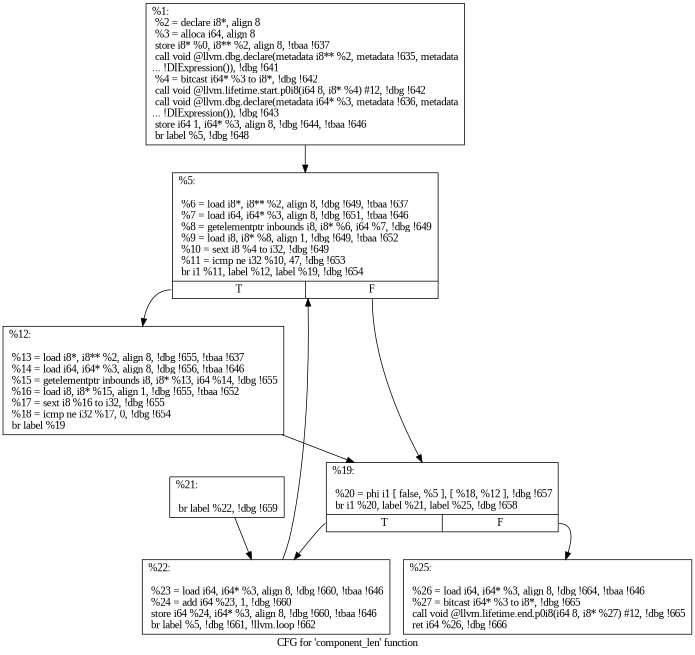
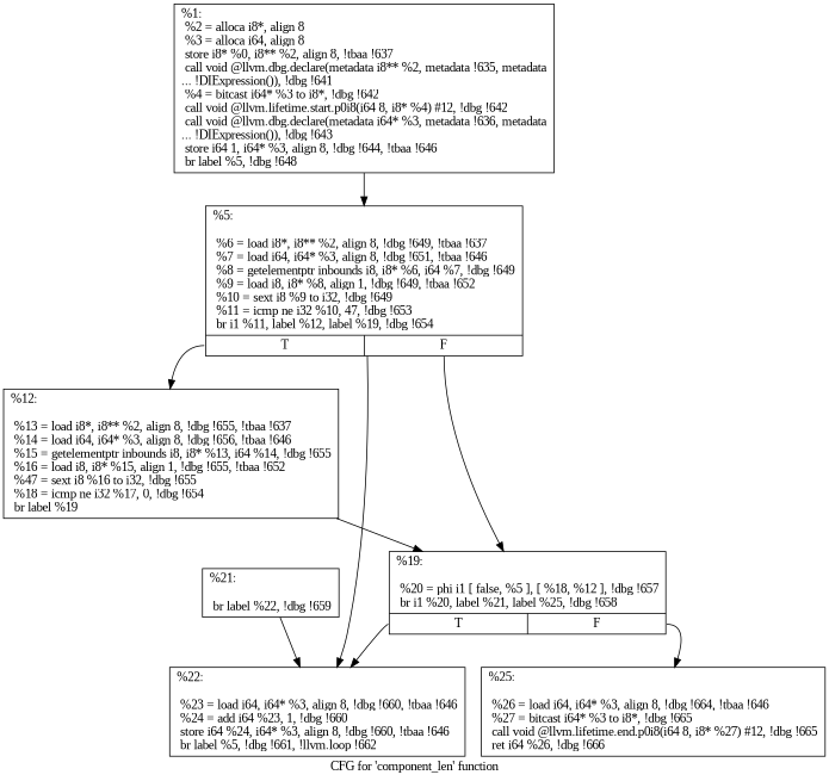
  digraph {
    fontname="Liberation Serif"
    label="CFG for 'component_len' function"
    node [fontname="Liberation Serif" shape=record]
    edge [fontname="Liberation Serif"]
-   n1 [label="{%1:\l  %2 = declare i8*, align 8\l  %3 = alloca i64, align 8\l  store i8* %0, i8** %2, align 8, !tbaa !637\l  call void @llvm.dbg.declare(metadata i8** %2, metadata !635, metadata\l... !DIExpression()), !dbg !641\l  %4 = bitcast i64* %3 to i8*, !dbg !642\l  call void @llvm.lifetime.start.p0i8(i64 8, i8* %4) #12, !dbg !642\l  call void @llvm.dbg.declare(metadata i64* %3, metadata !636, metadata\l... !DIExpression()), !dbg !643\l  store i64 1, i64* %3, align 8, !dbg !644, !tbaa !646\l  br label %5, !dbg !648\l}"]
-   n2 [label="{%5:\l\l  %6 = load i8*, i8** %2, align 8, !dbg !649, !tbaa !637\l  %7 = load i64, i64* %3, align 8, !dbg !651, !tbaa !646\l  %8 = getelementptr inbounds i8, i8* %6, i64 %7, !dbg !649\l  %9 = load i8, i8* %8, align 1, !dbg !649, !tbaa !652\l  %10 = sext i8 %4 to i32, !dbg !649\l  %11 = icmp ne i32 %10, 47, !dbg !653\l  br i1 %11, label %12, label %19, !dbg !654\l|{<s0>T|<s1>F}}"]
-   n3 [label="{%12:\l\l  %13 = load i8*, i8** %2, align 8, !dbg !655, !tbaa !637\l  %14 = load i64, i64* %3, align 8, !dbg !656, !tbaa !646\l  %15 = getelementptr inbounds i8, i8* %13, i64 %14, !dbg !655\l  %16 = load i8, i8* %15, align 1, !dbg !655, !tbaa !652\l  %17 = sext i8 %16 to i32, !dbg !655\l  %18 = icmp ne i32 %17, 0, !dbg !654\l  br label %19\l}"]
+   n1 [label="{%1:\l  %2 = alloca i8*, align 8\l  %3 = alloca i64, align 8\l  store i8* %0, i8** %2, align 8, !tbaa !637\l  call void @llvm.dbg.declare(metadata i8** %2, metadata !635, metadata\l... !DIExpression()), !dbg !641\l  %4 = bitcast i64* %3 to i8*, !dbg !642\l  call void @llvm.lifetime.start.p0i8(i64 8, i8* %4) #12, !dbg !642\l  call void @llvm.dbg.declare(metadata i64* %3, metadata !636, metadata\l... !DIExpression()), !dbg !643\l  store i64 1, i64* %3, align 8, !dbg !644, !tbaa !646\l  br label %5, !dbg !648\l}"]
+   n2 [label="{%5:\l\l  %6 = load i8*, i8** %2, align 8, !dbg !649, !tbaa !637\l  %7 = load i64, i64* %3, align 8, !dbg !651, !tbaa !646\l  %8 = getelementptr inbounds i8, i8* %6, i64 %7, !dbg !649\l  %9 = load i8, i8* %8, align 1, !dbg !649, !tbaa !652\l  %10 = sext i8 %9 to i32, !dbg !649\l  %11 = icmp ne i32 %10, 47, !dbg !653\l  br i1 %11, label %12, label %19, !dbg !654\l|{<s0>T|<s1>F}}"]
+   n3 [label="{%12:\l\l  %13 = load i8*, i8** %2, align 8, !dbg !655, !tbaa !637\l  %14 = load i64, i64* %3, align 8, !dbg !656, !tbaa !646\l  %15 = getelementptr inbounds i8, i8* %13, i64 %14, !dbg !655\l  %16 = load i8, i8* %15, align 1, !dbg !655, !tbaa !652\l  %47 = sext i8 %16 to i32, !dbg !655\l  %18 = icmp ne i32 %17, 0, !dbg !654\l  br label %19\l}"]
    n4 [label="{%19:\l\l  %20 = phi i1 [ false, %5 ], [ %18, %12 ], !dbg !657\l  br i1 %20, label %21, label %25, !dbg !658\l|{<s0>T|<s1>F}}"]
    n5 [label="{%25:\l\l  %26 = load i64, i64* %3, align 8, !dbg !664, !tbaa !646\l  %27 = bitcast i64* %3 to i8*, !dbg !665\l  call void @llvm.lifetime.end.p0i8(i64 8, i8* %27) #12, !dbg !665\l  ret i64 %26, !dbg !666\l}"]
    n6 [label="{%22:\l\l  %23 = load i64, i64* %3, align 8, !dbg !660, !tbaa !646\l  %24 = add i64 %23, 1, !dbg !660\l  store i64 %24, i64* %3, align 8, !dbg !660, !tbaa !646\l  br label %5, !dbg !661, !llvm.loop !662\l}"]
    n7 [label="{%21:\l\l  br label %22, !dbg !659\l}"]
    n1 -> n2
    n2 -> n3 [tailport=s0]
    n2 -> n4 [tailport=s1]
    n3 -> n4
    n4 -> n5 [tailport=s1]
    n4 -> n6 [tailport=s0]
-   n6 -> n2
+   n2 -> n6
    n7 -> n6
  }
